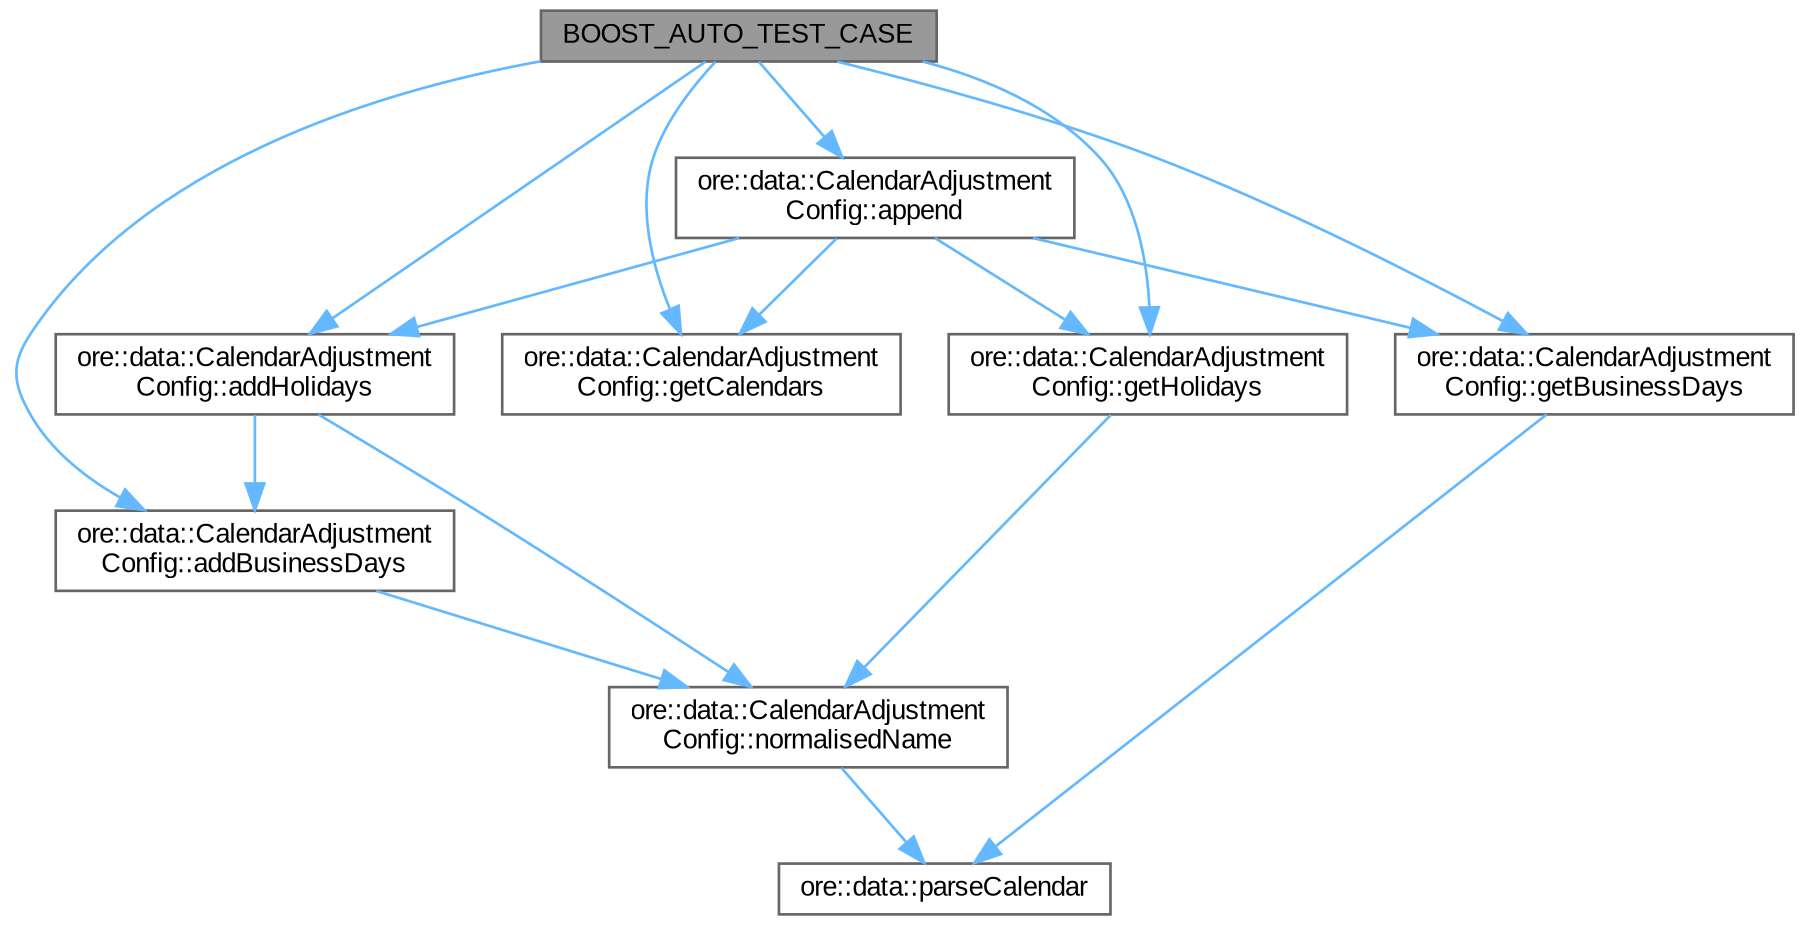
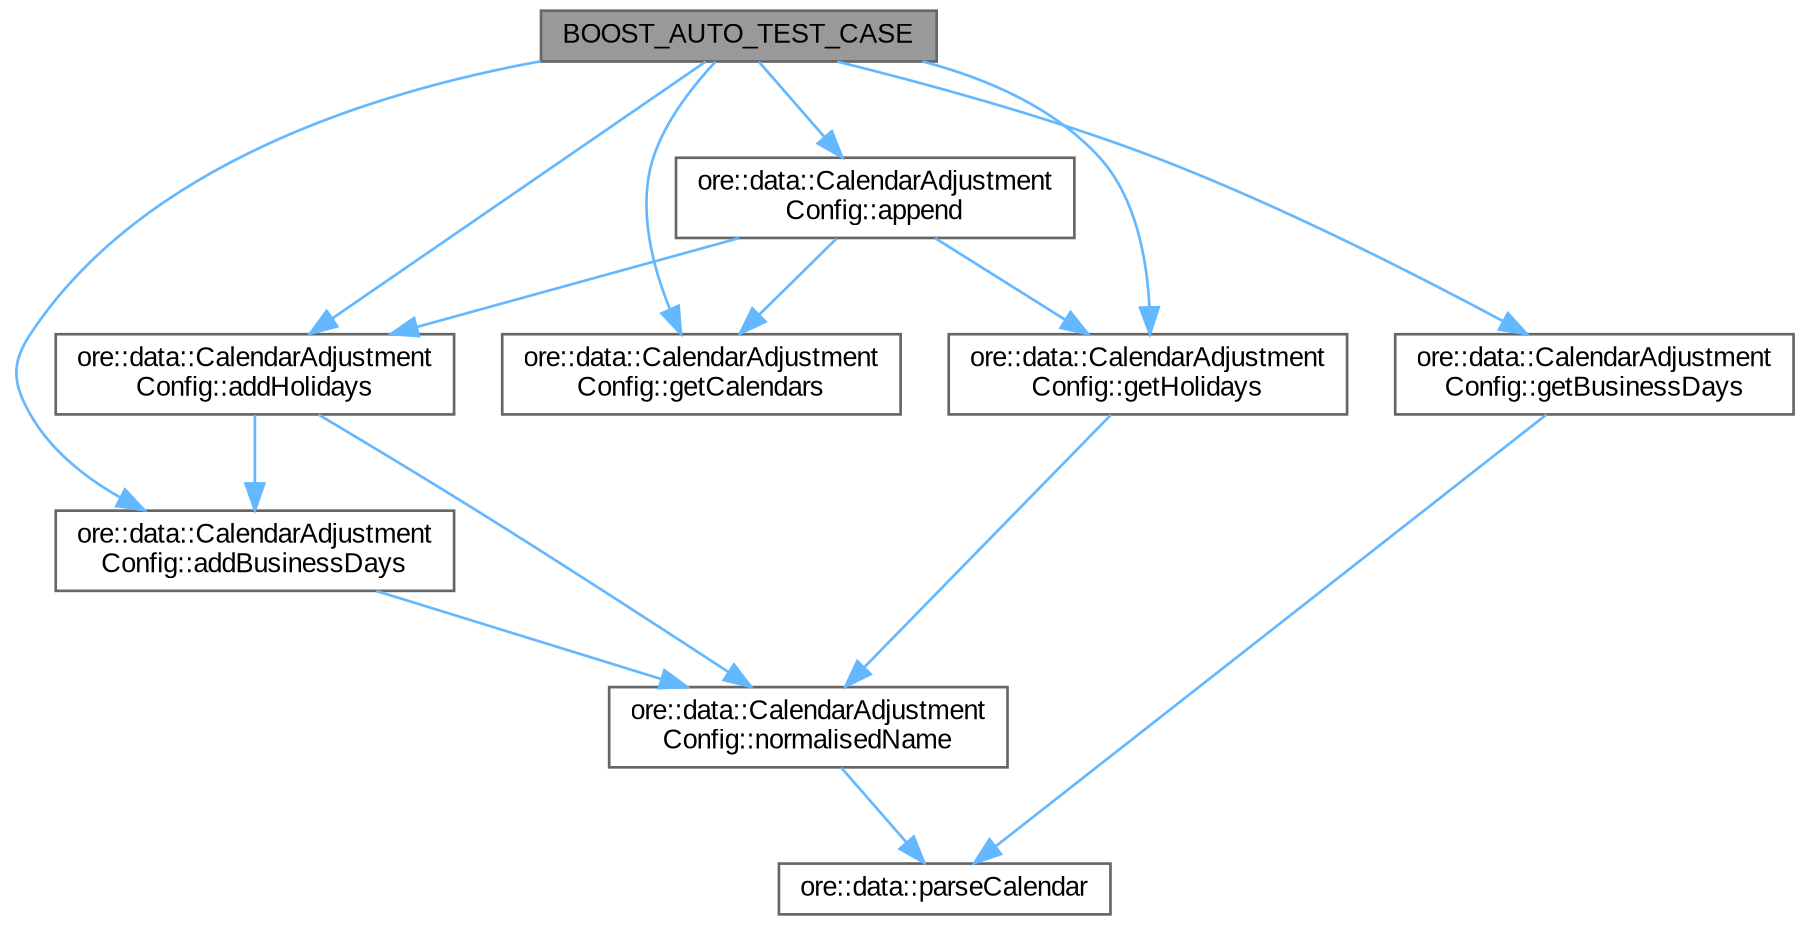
  digraph {
    fontname="Liberation Sans"
    rankdir=TB
    node [color=grey40 fillcolor=white fontname="Liberation Sans" fontsize=10 shape=box style=filled]
    edge [color=steelblue1 fontname="Liberation Sans" fontsize=10 labelfontname=Helvetica labelfontsize=10 style=solid]
    n1 [color=gray40 fillcolor=grey60 fontcolor=black height=0.2 label=BOOST_AUTO_TEST_CASE width=0.4]
    n2 [height=0.2 label="ore::data::CalendarAdjustment\lConfig::addBusinessDays" width=0.4]
    n3 [height=0.2 label="ore::data::CalendarAdjustment\lConfig::addHolidays" width=0.4]
    n4 [height=0.2 label="ore::data::CalendarAdjustment\lConfig::append" width=0.4]
    n5 [height=0.2 label="ore::data::CalendarAdjustment\lConfig::getBusinessDays" width=0.4]
    n6 [height=0.2 label="ore::data::CalendarAdjustment\lConfig::getCalendars" width=0.4]
    n7 [height=0.2 label="ore::data::CalendarAdjustment\lConfig::getHolidays" width=0.4]
    n8 [height=0.2 label="ore::data::CalendarAdjustment\lConfig::normalisedName" width=0.4]
    n9 [height=0.2 label="ore::data::parseCalendar" width=0.4]
    n1 -> n2
    n1 -> n3
    n1 -> n4
    n1 -> n5
    n1 -> n6
    n1 -> n7
    n2 -> n8
    n3 -> n2
    n3 -> n8
    n4 -> n3
-   n4 -> n5
    n4 -> n6
    n4 -> n7
    n5 -> n9
    n7 -> n8
    n8 -> n9
  }
